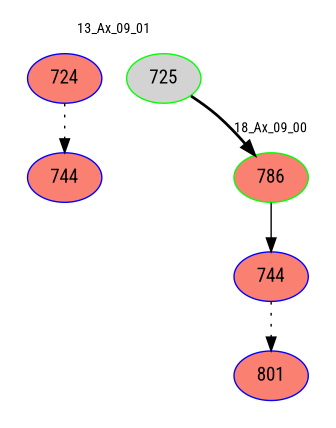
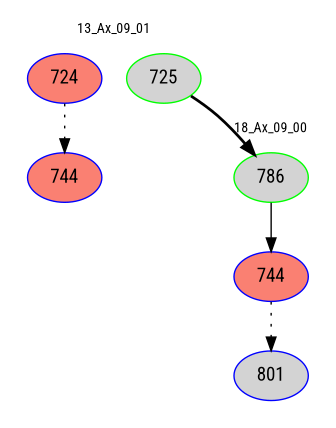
  digraph {
    fontname="Roboto Condensed"
    node [color=blue fillcolor=salmon fontname="Roboto Condensed" style=filled]
    edge [color=black fontname="Roboto Condensed" style=dotted]
-   n1 [color=green label=786]
+   n1 [color=green fillcolor=lightgrey label=786]
    n2 [label=744]
-   n3 [label=801]
+   n3 [fillcolor=lightgrey label=801]
    n4 [color=green fillcolor=lightgrey label=725]
    n5 [label=724]
    n6 [label=744]
    subgraph cluster_1 {
      color=white
      fontsize=10
      label="18_Ax_09_00"
      n1
      n2
      n3
    }
    subgraph cluster_2 {
      color=white
      fontsize=10
      label="13_Ax_09_01"
      n4
      n5
      n6
    }
    n1 -> n2 [style=solid]
    n2 -> n3
    n4 -> n1 [style=bold]
    n5 -> n6
  }
